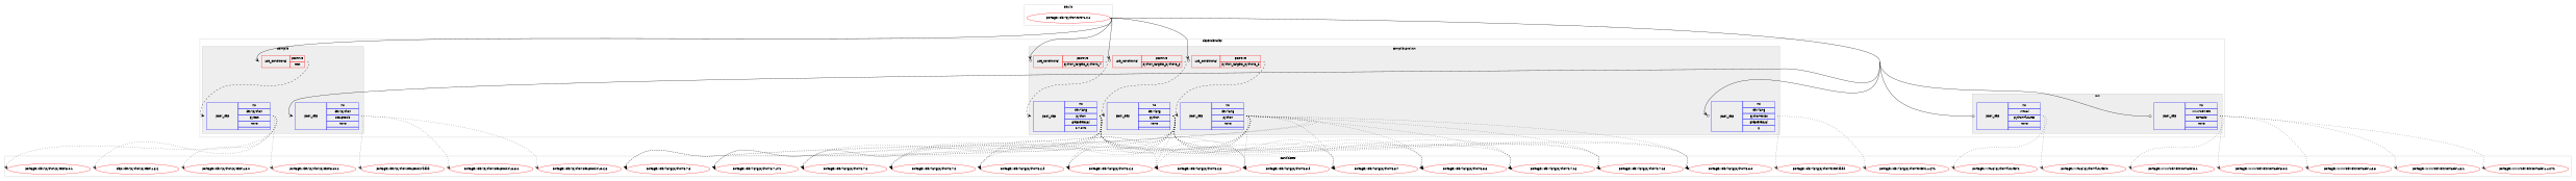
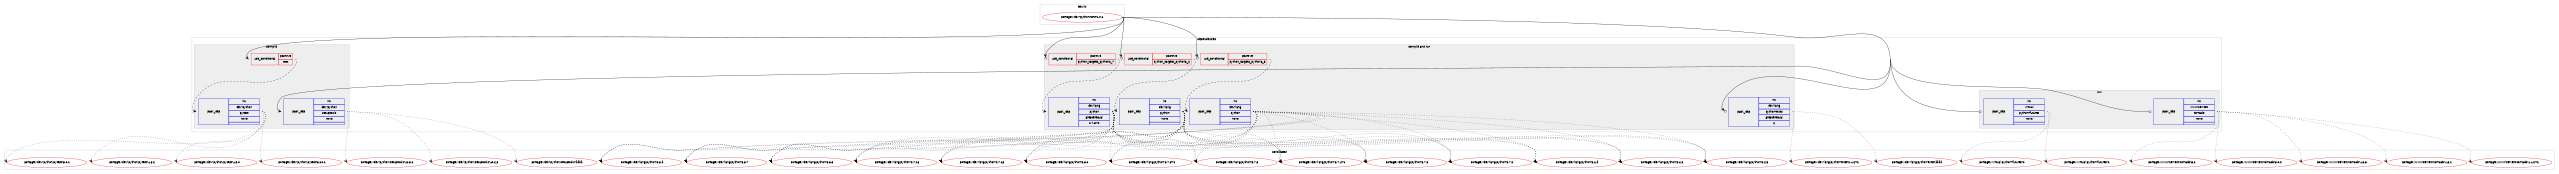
  digraph {
    compound=true
    concentrate=true
    fontname=Helvetica
    fontsize=10
    newrank=true
    rankdir=TB
    ranksep=1.5
    node [color=red fontname=Helvetica fontsize=10]
    edge [arrowhead=vee headport=w style=dotted tailport=e weight=100]
    n1 [label="portage://dev-python/toro-1.0.1" width=4]
    n2 [color=blue label=<<TABLE BORDER="0" CELLBORDER="1" CELLSPACING="0" CELLPADDING="4" WIDTH="220"><TR><TD ROWSPAN="6" CELLPADDING="30">pack_dep</TD></TR><TR><TD WIDTH="110">no</TD></TR><TR><TD>dev-python</TD></TR><TR><TD>pytest</TD></TR><TR><TD>none</TD></TR><TR><TD></TD></TR></TABLE>> shape=none]
    n3 [label=<<TABLE BORDER="0" CELLBORDER="1" CELLSPACING="0" CELLPADDING="4"><TR><TD ROWSPAN="3" CELLPADDING="10">use_conditional</TD></TR><TR><TD>positive</TD></TR><TR><TD>test</TD></TR></TABLE>> shape=none]
    n4 [color=blue label=<<TABLE BORDER="0" CELLBORDER="1" CELLSPACING="0" CELLPADDING="4" WIDTH="220"><TR><TD ROWSPAN="6" CELLPADDING="30">pack_dep</TD></TR><TR><TD WIDTH="110">no</TD></TR><TR><TD>dev-python</TD></TR><TR><TD>setuptools</TD></TR><TR><TD>none</TD></TR><TR><TD></TD></TR></TABLE>> shape=none]
    n5 [color=blue label=<<TABLE BORDER="0" CELLBORDER="1" CELLSPACING="0" CELLPADDING="4" WIDTH="220"><TR><TD ROWSPAN="6" CELLPADDING="30">pack_dep</TD></TR><TR><TD WIDTH="110">no</TD></TR><TR><TD>dev-lang</TD></TR><TR><TD>python</TD></TR><TR><TD>greaterequal</TD></TR><TR><TD>2.7.5-r2</TD></TR></TABLE>> shape=none]
    n6 [label=<<TABLE BORDER="0" CELLBORDER="1" CELLSPACING="0" CELLPADDING="4"><TR><TD ROWSPAN="3" CELLPADDING="10">use_conditional</TD></TR><TR><TD>positive</TD></TR><TR><TD>python_targets_python2_7</TD></TR></TABLE>> shape=none]
    n7 [color=blue label=<<TABLE BORDER="0" CELLBORDER="1" CELLSPACING="0" CELLPADDING="4" WIDTH="220"><TR><TD ROWSPAN="6" CELLPADDING="30">pack_dep</TD></TR><TR><TD WIDTH="110">no</TD></TR><TR><TD>dev-lang</TD></TR><TR><TD>python</TD></TR><TR><TD>none</TD></TR><TR><TD></TD></TR></TABLE>> shape=none]
    n8 [label=<<TABLE BORDER="0" CELLBORDER="1" CELLSPACING="0" CELLPADDING="4"><TR><TD ROWSPAN="3" CELLPADDING="10">use_conditional</TD></TR><TR><TD>positive</TD></TR><TR><TD>python_targets_python3_5</TD></TR></TABLE>> shape=none]
    n9 [color=blue label=<<TABLE BORDER="0" CELLBORDER="1" CELLSPACING="0" CELLPADDING="4" WIDTH="220"><TR><TD ROWSPAN="6" CELLPADDING="30">pack_dep</TD></TR><TR><TD WIDTH="110">no</TD></TR><TR><TD>dev-lang</TD></TR><TR><TD>python</TD></TR><TR><TD>none</TD></TR><TR><TD></TD></TR></TABLE>> shape=none]
    n10 [label=<<TABLE BORDER="0" CELLBORDER="1" CELLSPACING="0" CELLPADDING="4"><TR><TD ROWSPAN="3" CELLPADDING="10">use_conditional</TD></TR><TR><TD>positive</TD></TR><TR><TD>python_targets_python3_6</TD></TR></TABLE>> shape=none]
    n11 [color=blue label=<<TABLE BORDER="0" CELLBORDER="1" CELLSPACING="0" CELLPADDING="4" WIDTH="220"><TR><TD ROWSPAN="6" CELLPADDING="30">pack_dep</TD></TR><TR><TD WIDTH="110">no</TD></TR><TR><TD>dev-lang</TD></TR><TR><TD>python-exec</TD></TR><TR><TD>greaterequal</TD></TR><TR><TD>2</TD></TR></TABLE>> shape=none]
    n12 [color=blue label=<<TABLE BORDER="0" CELLBORDER="1" CELLSPACING="0" CELLPADDING="4" WIDTH="220"><TR><TD ROWSPAN="6" CELLPADDING="30">pack_dep</TD></TR><TR><TD WIDTH="110">no</TD></TR><TR><TD>virtual</TD></TR><TR><TD>python-futures</TD></TR><TR><TD>none</TD></TR><TR><TD></TD></TR></TABLE>> shape=none]
    n13 [color=blue label=<<TABLE BORDER="0" CELLBORDER="1" CELLSPACING="0" CELLPADDING="4" WIDTH="220"><TR><TD ROWSPAN="6" CELLPADDING="30">pack_dep</TD></TR><TR><TD WIDTH="110">no</TD></TR><TR><TD>www-servers</TD></TR><TR><TD>tornado</TD></TR><TR><TD>none</TD></TR><TR><TD></TD></TR></TABLE>> shape=none]
    n14 [label="portage://dev-python/pytest-3.10.1" width=4]
    n15 [label="portage://dev-python/pytest-4.5.0" width=4]
-   n16 [label="dep://dev-python/pytest-4.6.6" width=4]
+   n16 [label="portage://dev-python/pytest-4.6.6" width=4]
    n17 [label="portage://dev-python/pytest-5.0.1" width=4]
    n18 [label="portage://dev-python/setuptools-40.6.3" width=4]
    n19 [label="portage://dev-python/setuptools-41.5.1" width=4]
    n20 [label="portage://dev-python/setuptools-9999" width=4]
    n21 [label="portage://dev-lang/python-2.7.15" width=4]
    n22 [label="portage://dev-lang/python-2.7.16" width=4]
    n23 [label="portage://dev-lang/python-3.5.5" width=4]
    n24 [label="portage://dev-lang/python-3.5.7" width=4]
    n25 [label="portage://dev-lang/python-3.5.9" width=4]
    n26 [label="portage://dev-lang/python-3.6.5" width=4]
    n27 [label="portage://dev-lang/python-3.6.8" width=4]
    n28 [label="portage://dev-lang/python-3.6.9" width=4]
    n29 [label="portage://dev-lang/python-3.7.2" width=4]
    n30 [label="portage://dev-lang/python-3.7.3" width=4]
    n31 [label="portage://dev-lang/python-3.7.4-r1" width=4]
    n32 [label="portage://dev-lang/python-3.7.5" width=4]
+   n33 [label="portage://dev-lang/python-3.7.5-r1" width=4]
    n34 [label="portage://dev-lang/python-3.8.0" width=4]
    n35 [label="portage://dev-lang/python-exec-2.4.6-r1" width=4]
    n36 [label="portage://dev-lang/python-exec-9999" width=4]
    n37 [label="portage://virtual/python-futures-0" width=4]
    n38 [label="portage://virtual/python-futures-1" width=4]
    n39 [label="portage://www-servers/tornado-4.4.2-r1" width=4]
    n40 [label="portage://www-servers/tornado-4.5.1" width=4]
    n41 [label="portage://www-servers/tornado-4.5.3" width=4]
    n42 [label="portage://www-servers/tornado-5.0.2" width=4]
    n43 [label="portage://www-servers/tornado-5.1" width=4]
    subgraph cluster_1 {
      color=gray
      label=<<i>ebuild</i>>
      rank=same
      n1
    }
    subgraph cluster_2 {
      color=gray
      label=<<i>dependencies</i>>
      subgraph cluster_3 {
        color=gray
        fillcolor="#eeeeee"
        label=<<i>compile</i>>
        style=filled
        subgraph sub_4 {
          color=gray
          fillcolor="#eeeeee"
          label=<<i>compile</i>>
          style=filled
          n3
          subgraph sub_5 {
            color=gray
            fillcolor="#eeeeee"
            label=<<i>compile</i>>
            style=filled
            n2
          }
        }
        subgraph sub_6 {
          color=gray
          fillcolor="#eeeeee"
          label=<<i>compile</i>>
          style=filled
          n4
        }
      }
      subgraph cluster_7 {
        color=gray
        fillcolor="#eeeeee"
        label=<<i>compile and run</i>>
        style=filled
        subgraph sub_8 {
          color=gray
          fillcolor="#eeeeee"
          label=<<i>compile and run</i>>
          style=filled
          n6
          subgraph sub_9 {
            color=gray
            fillcolor="#eeeeee"
            label=<<i>compile and run</i>>
            style=filled
            n5
          }
        }
        subgraph sub_10 {
          color=gray
          fillcolor="#eeeeee"
          label=<<i>compile and run</i>>
          style=filled
          n8
          subgraph sub_11 {
            color=gray
            fillcolor="#eeeeee"
            label=<<i>compile and run</i>>
            style=filled
            n7
          }
        }
        subgraph sub_12 {
          color=gray
          fillcolor="#eeeeee"
          label=<<i>compile and run</i>>
          style=filled
          n10
          subgraph sub_13 {
            color=gray
            fillcolor="#eeeeee"
            label=<<i>compile and run</i>>
            style=filled
            n9
          }
        }
        subgraph sub_14 {
          color=gray
          fillcolor="#eeeeee"
          label=<<i>compile and run</i>>
          style=filled
          n11
        }
      }
      subgraph cluster_15 {
        color=gray
        fillcolor="#eeeeee"
        label=<<i>run</i>>
        style=filled
        subgraph sub_16 {
          color=gray
          fillcolor="#eeeeee"
          label=<<i>run</i>>
          style=filled
          n12
        }
        subgraph sub_17 {
          color=gray
          fillcolor="#eeeeee"
          label=<<i>run</i>>
          style=filled
          n13
        }
      }
    }
    subgraph cluster_18 {
      color=gray
      label=<<i>candidates</i>>
      rank=same
      subgraph sub_19 {
        color=black
        label=<<i>candidates</i>>
        nodesep=1
        rank=same
        n14
        n15
        n16
        n17
      }
      subgraph sub_20 {
        color=black
        label=<<i>candidates</i>>
        nodesep=1
        rank=same
        n18
        n19
        n20
      }
      subgraph sub_21 {
        color=black
        label=<<i>candidates</i>>
        nodesep=1
        rank=same
        n21
        n22
        n23
        n24
        n25
        n26
        n27
        n28
        n29
        n30
        n31
        n32
+       n33
        n34
      }
      subgraph sub_22 {
        color=black
        label=<<i>candidates</i>>
        nodesep=1
        rank=same
        n21
        n22
        n23
        n24
        n25
        n26
        n27
        n28
        n29
        n30
        n31
        n32
+       n33
        n34
      }
      subgraph sub_23 {
        color=black
        label=<<i>candidates</i>>
        nodesep=1
        rank=same
        n21
        n22
        n23
        n24
        n25
        n26
        n27
        n28
        n29
        n30
        n31
        n32
+       n33
        n34
      }
      subgraph sub_24 {
        color=black
        label=<<i>candidates</i>>
        nodesep=1
        rank=same
        n35
        n36
      }
      subgraph sub_25 {
        color=black
        label=<<i>candidates</i>>
        nodesep=1
        rank=same
        n37
        n38
      }
      subgraph sub_26 {
        color=black
        label=<<i>candidates</i>>
        nodesep=1
        rank=same
        n39
        n40
        n41
        n42
        n43
      }
    }
    n1 -> n3 [style=solid weight=20]
    n1 -> n4 [style=solid weight=20]
    n1 -> n6 [arrowhead=odotvee style=solid weight=20]
    n1 -> n8 [arrowhead=odotvee style=solid weight=20]
    n1 -> n10 [arrowhead=odotvee style=solid weight=20]
    n1 -> n11 [arrowhead=odotvee style=solid weight=20]
    n1 -> n12 [arrowhead=odot style=solid weight=20]
    n1 -> n13 [arrowhead=odot style=solid weight=20]
    n2 -> n14
    n2 -> n15
    n2 -> n16
    n2 -> n17
    n3 -> n2 [style=dashed weight=20]
    n4 -> n18
    n4 -> n19
    n4 -> n20
    n5 -> n21
    n5 -> n22
    n5 -> n23
    n5 -> n24
    n5 -> n25
    n5 -> n26
    n5 -> n27
    n5 -> n28
    n5 -> n29
    n5 -> n30
    n5 -> n31
    n5 -> n32
+   n5 -> n33
    n5 -> n34
    n6 -> n5 [style=dashed weight=20]
    n7 -> n21
    n7 -> n22
    n7 -> n23
    n7 -> n24
    n7 -> n25
    n7 -> n26
    n7 -> n27
    n7 -> n28
    n7 -> n29
    n7 -> n30
    n7 -> n31
    n7 -> n32
+   n7 -> n33
    n7 -> n34
    n8 -> n7 [style=dashed weight=20]
    n9 -> n21
    n9 -> n22
    n9 -> n23
    n9 -> n24
    n9 -> n25
    n9 -> n26
    n9 -> n27
    n9 -> n28
    n9 -> n29
    n9 -> n30
    n9 -> n31
    n9 -> n32
+   n9 -> n33
    n9 -> n34
    n10 -> n9 [style=dashed weight=20]
    n11 -> n35
    n11 -> n36
    n12 -> n37
    n12 -> n38
    n13 -> n39
    n13 -> n40
    n13 -> n41
    n13 -> n42
    n13 -> n43
  }
